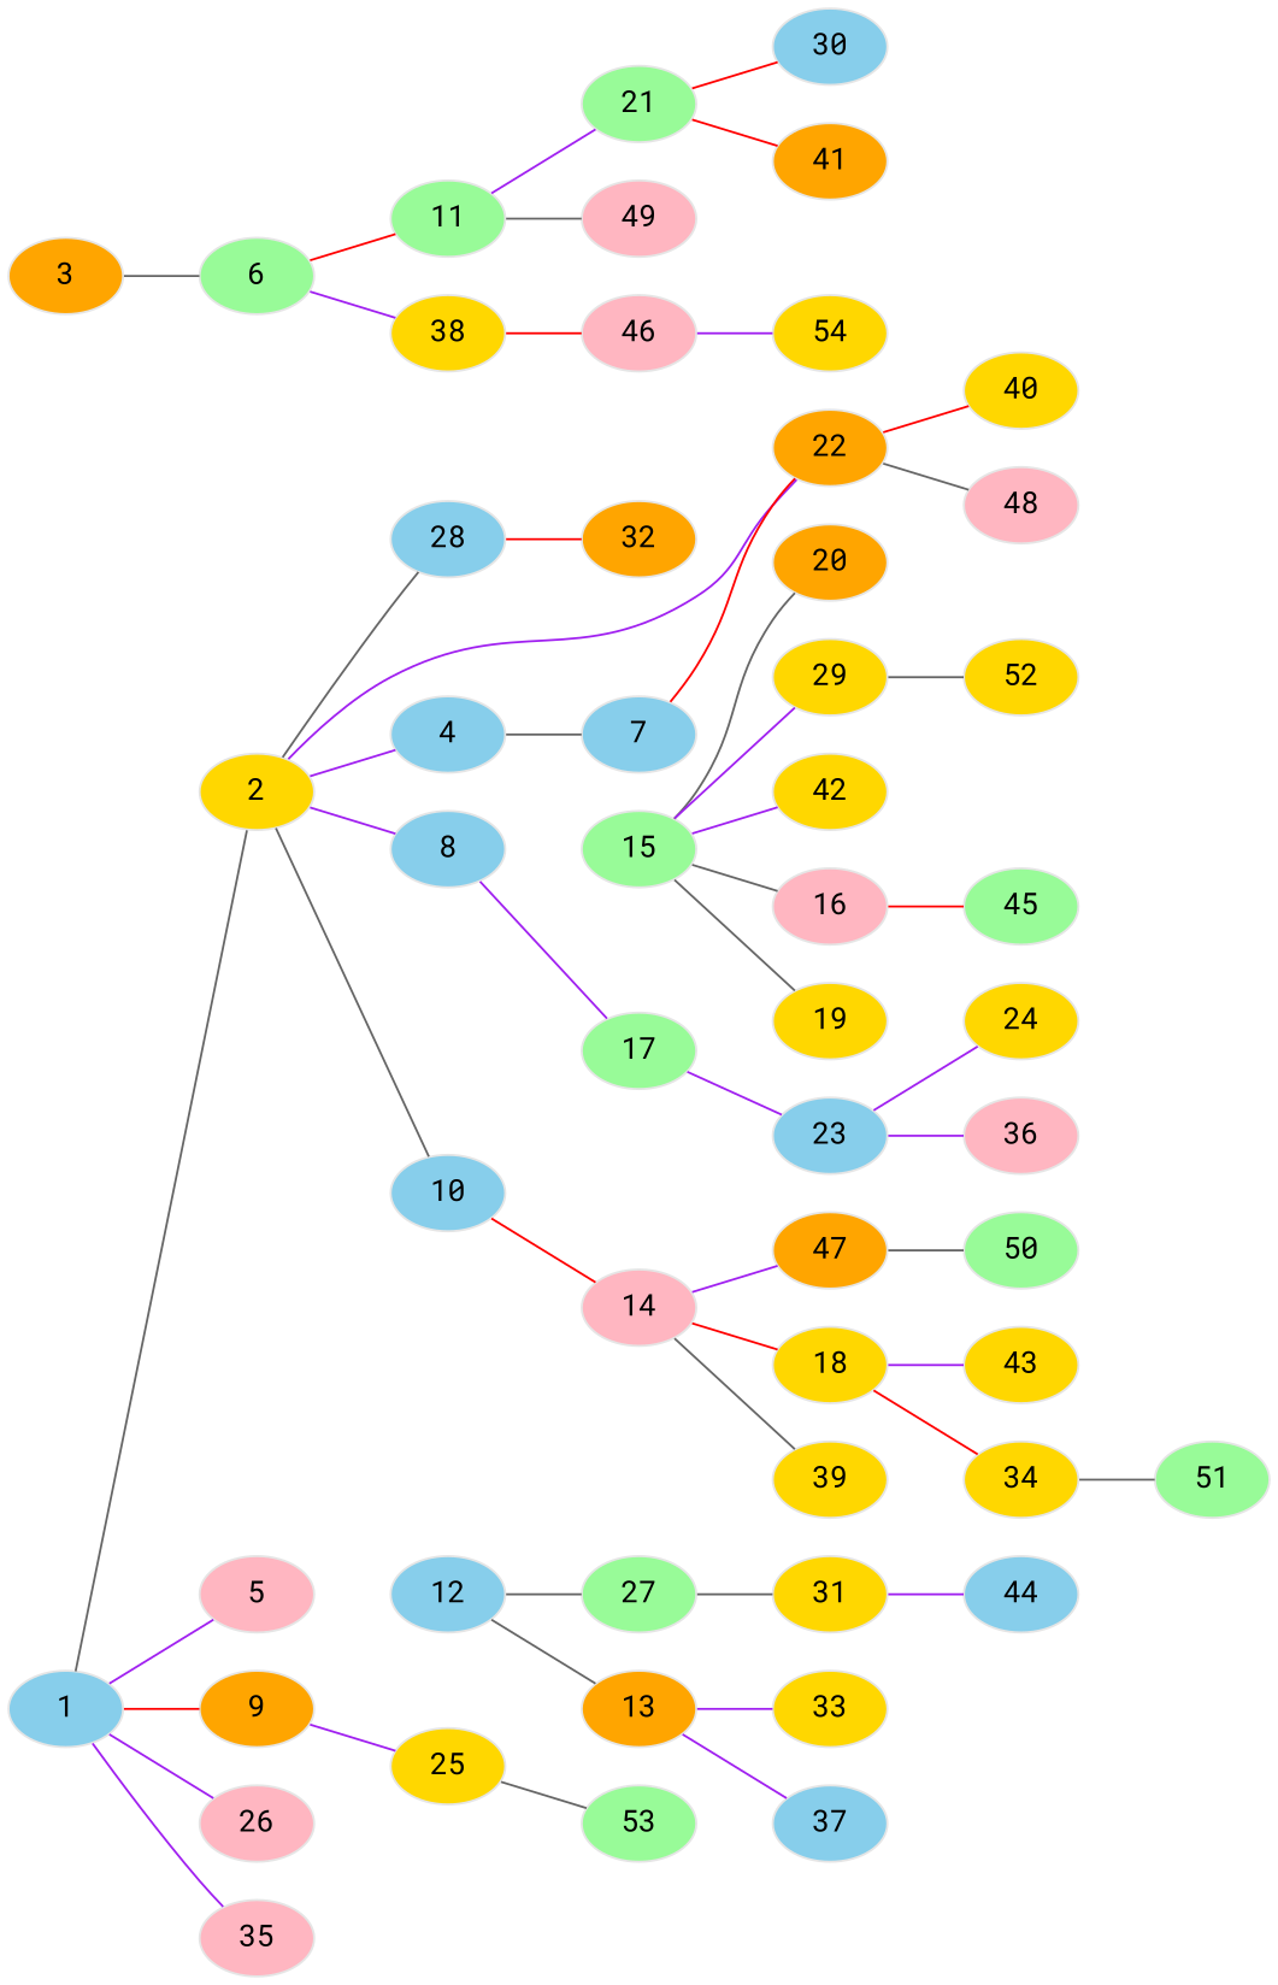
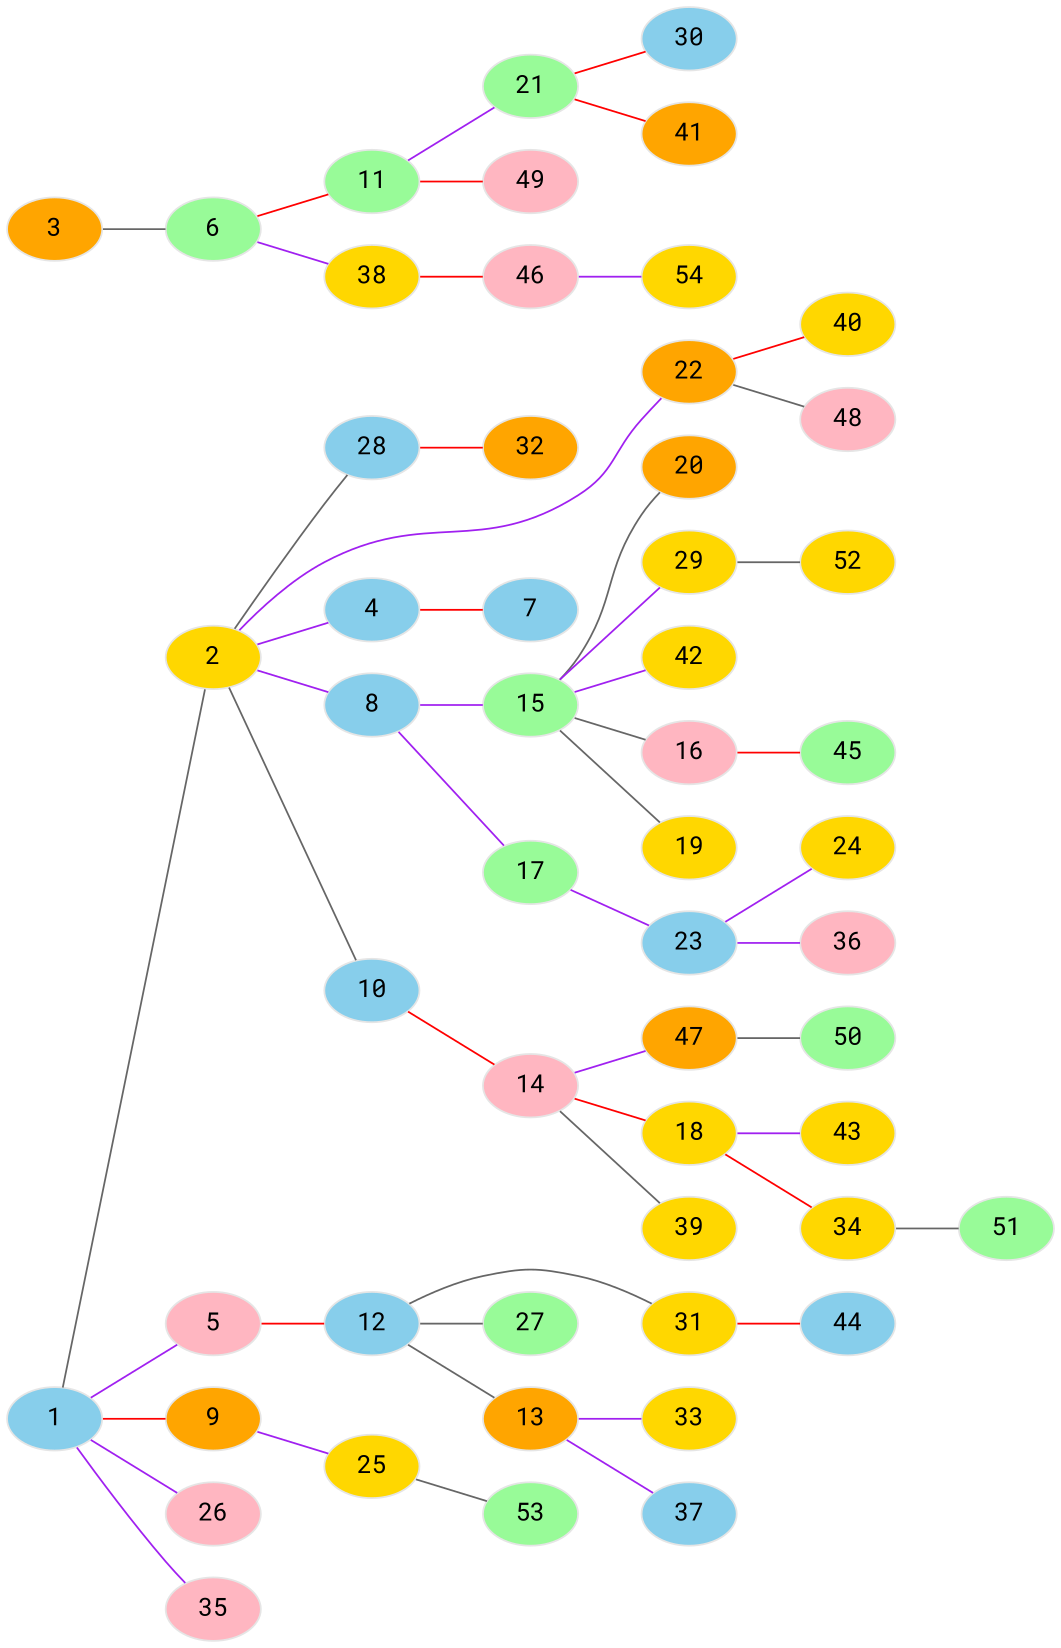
  graph {
    fontname="Roboto Mono"
    rankdir=LR
    node [color=gray90 fillcolor=gold fontname="Roboto Mono" style=filled]
    edge [color=purple fontname="Roboto Mono"]
    1 [fillcolor=skyblue]
    2
    5 [fillcolor=lightpink]
    9 [fillcolor=orange]
    26 [fillcolor=lightpink]
    35 [fillcolor=lightpink]
    4 [fillcolor=skyblue]
    8 [fillcolor=skyblue]
    10 [fillcolor=skyblue]
    28 [fillcolor=skyblue]
    22 [fillcolor=orange]
    12 [fillcolor=skyblue]
    25
    3 [fillcolor=orange]
    6 [fillcolor=palegreen]
    7 [fillcolor=skyblue]
    15 [fillcolor=palegreen]
    17 [fillcolor=palegreen]
    14 [fillcolor=lightpink]
    32 [fillcolor=orange]
    11 [fillcolor=palegreen]
    38
    13 [fillcolor=orange]
    27 [fillcolor=palegreen]
    21 [fillcolor=palegreen]
    49 [fillcolor=lightpink]
    46 [fillcolor=lightpink]
    40
    48 [fillcolor=lightpink]
    16 [fillcolor=lightpink]
    19
    20 [fillcolor=orange]
    29
    42
    23 [fillcolor=skyblue]
    53 [fillcolor=palegreen]
    18
    39
    47 [fillcolor=orange]
    30 [fillcolor=skyblue]
    41 [fillcolor=orange]
    33
    37 [fillcolor=skyblue]
    31
    34
    43
    50 [fillcolor=palegreen]
    45 [fillcolor=palegreen]
    52
    24
    36 [fillcolor=lightpink]
    51 [fillcolor=palegreen]
    44 [fillcolor=skyblue]
    54
    1 -- 2 [color=gray40]
    1 -- 5
    1 -- 9 [color=red]
    1 -- 26
    1 -- 35
    2 -- 4
    2 -- 8
    2 -- 10 [color=gray40]
    2 -- 28 [color=gray40]
    2 -- 22
+   5 -- 12 [color=red]
    9 -- 25
-   4 -- 7 [color=gray40]
+   4 -- 7 [color=red]
+   8 -- 15
    8 -- 17
    10 -- 14 [color=red]
    28 -- 32 [color=red]
    22 -- 40 [color=red]
    22 -- 48 [color=gray40]
    12 -- 13 [color=gray40]
    12 -- 27 [color=gray40]
    25 -- 53 [color=gray40]
    3 -- 6 [color=gray40]
    6 -- 11 [color=red]
    6 -- 38
-   7 -- 22 [color=red]
    15 -- 16 [color=gray40]
    15 -- 19 [color=gray40]
    15 -- 20 [color=gray40]
    15 -- 29
    15 -- 42
    17 -- 23
    14 -- 18 [color=red]
    14 -- 39 [color=gray40]
    14 -- 47
    11 -- 21
-   11 -- 49 [color=gray40]
+   11 -- 49 [color=red]
    38 -- 46 [color=red]
    13 -- 33
    13 -- 37
-   27 -- 31 [color=gray40]
+   12 -- 31 [color=gray40]
    21 -- 30 [color=red]
    21 -- 41 [color=red]
    46 -- 54
    16 -- 45 [color=red]
    29 -- 52 [color=gray40]
    23 -- 24
    23 -- 36
    18 -- 34 [color=red]
    18 -- 43
    47 -- 50 [color=gray40]
-   31 -- 44
+   31 -- 44 [color=red]
    34 -- 51 [color=gray40]
  }
